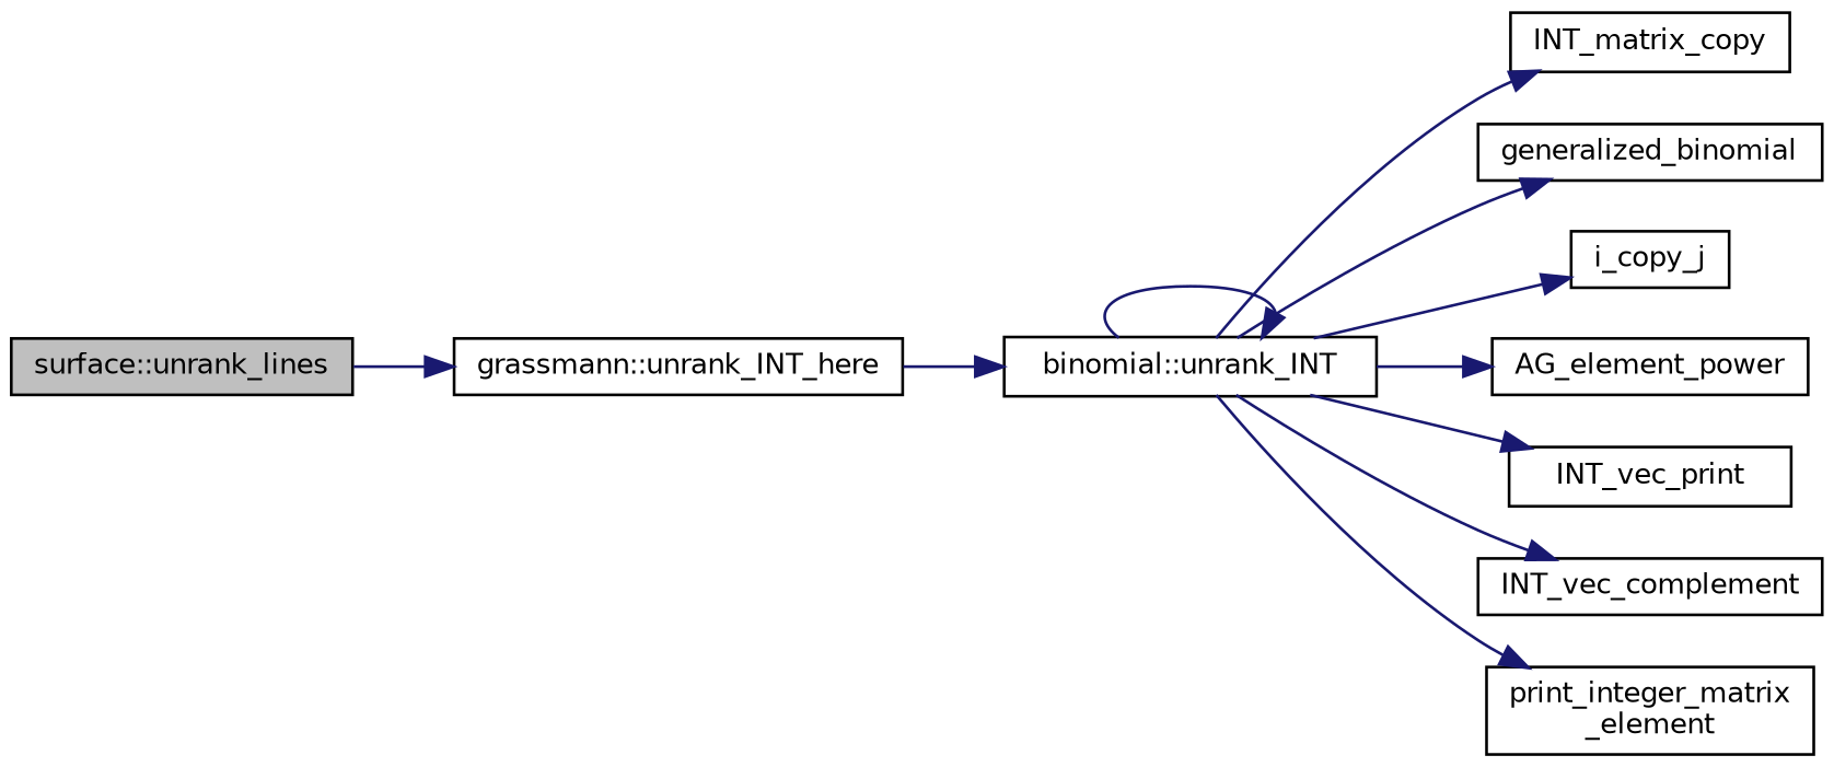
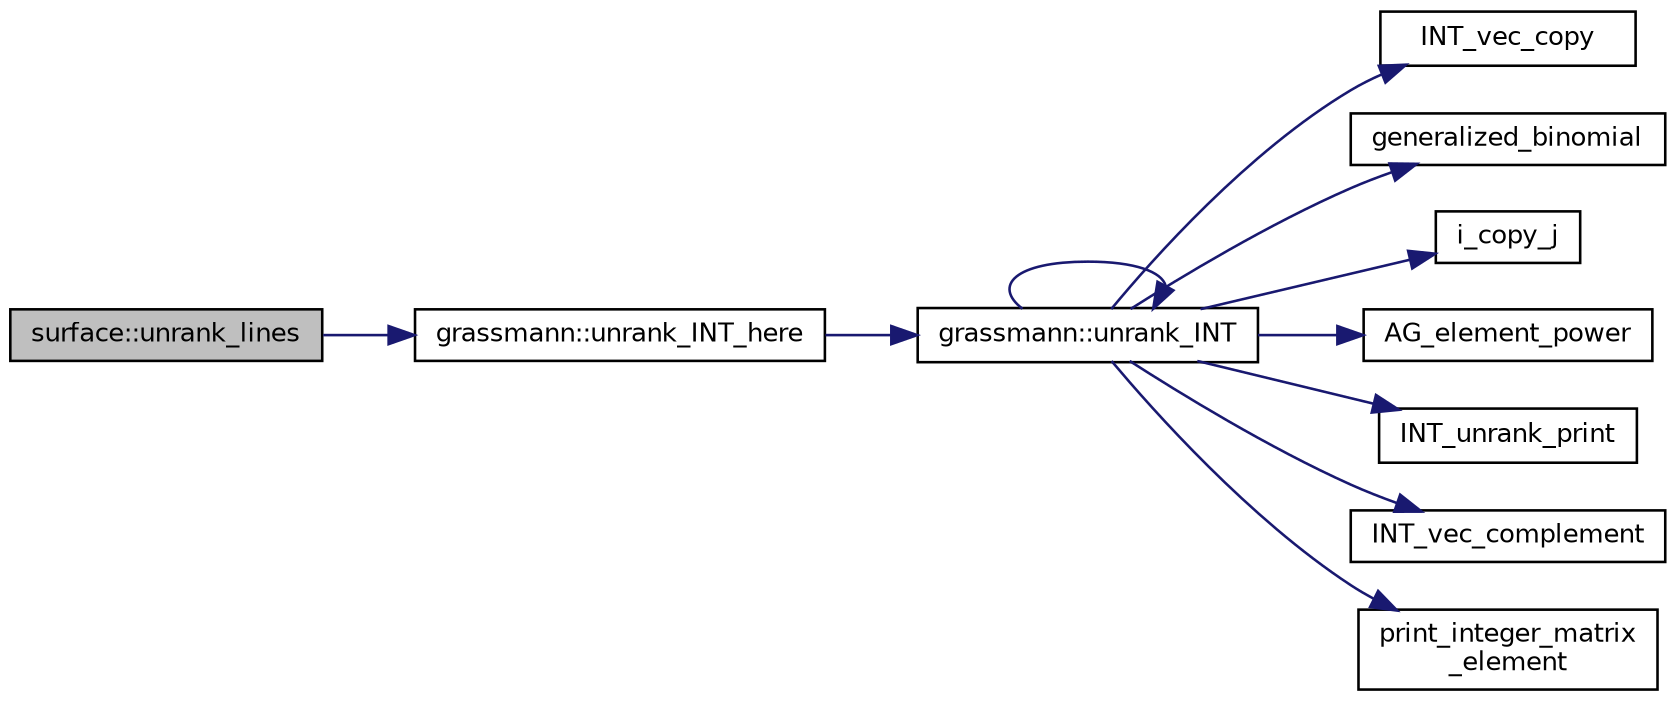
  digraph {
    rankdir=LR
    node [color=black fillcolor=white fontname=Helvetica fontsize=10 shape=record style=filled]
    edge [color=midnightblue fontname=Helvetica fontsize=10 labelfontname=Helvetica labelfontsize=10 style=solid]
    n1 [fillcolor=grey75 fontcolor=black height=0.2 label="surface::unrank_lines" width=0.4]
    n2 [height=0.2 label="grassmann::unrank_INT_here" width=0.4]
-   n3 [height=0.2 label="binomial::unrank_INT" width=0.4]
-   n4 [height=0.2 label=INT_matrix_copy width=0.4]
+   n3 [height=0.2 label="grassmann::unrank_INT" width=0.4]
+   n4 [height=0.2 label=INT_vec_copy width=0.4]
    n5 [height=0.2 label=generalized_binomial width=0.4]
    n6 [height=0.2 label=i_copy_j width=0.4]
    n7 [height=0.2 label=AG_element_power width=0.4]
-   n8 [height=0.2 label=INT_vec_print width=0.4]
+   n8 [height=0.2 label=INT_unrank_print width=0.4]
    n9 [height=0.2 label=INT_vec_complement width=0.4]
    n10 [height=0.2 label="print_integer_matrix\l_element" width=0.4]
    n1 -> n2
    n2 -> n3
    n3 -> n3
    n3 -> n4
    n3 -> n5
    n3 -> n6
    n3 -> n7
    n3 -> n8
    n3 -> n9
    n3 -> n10
  }
